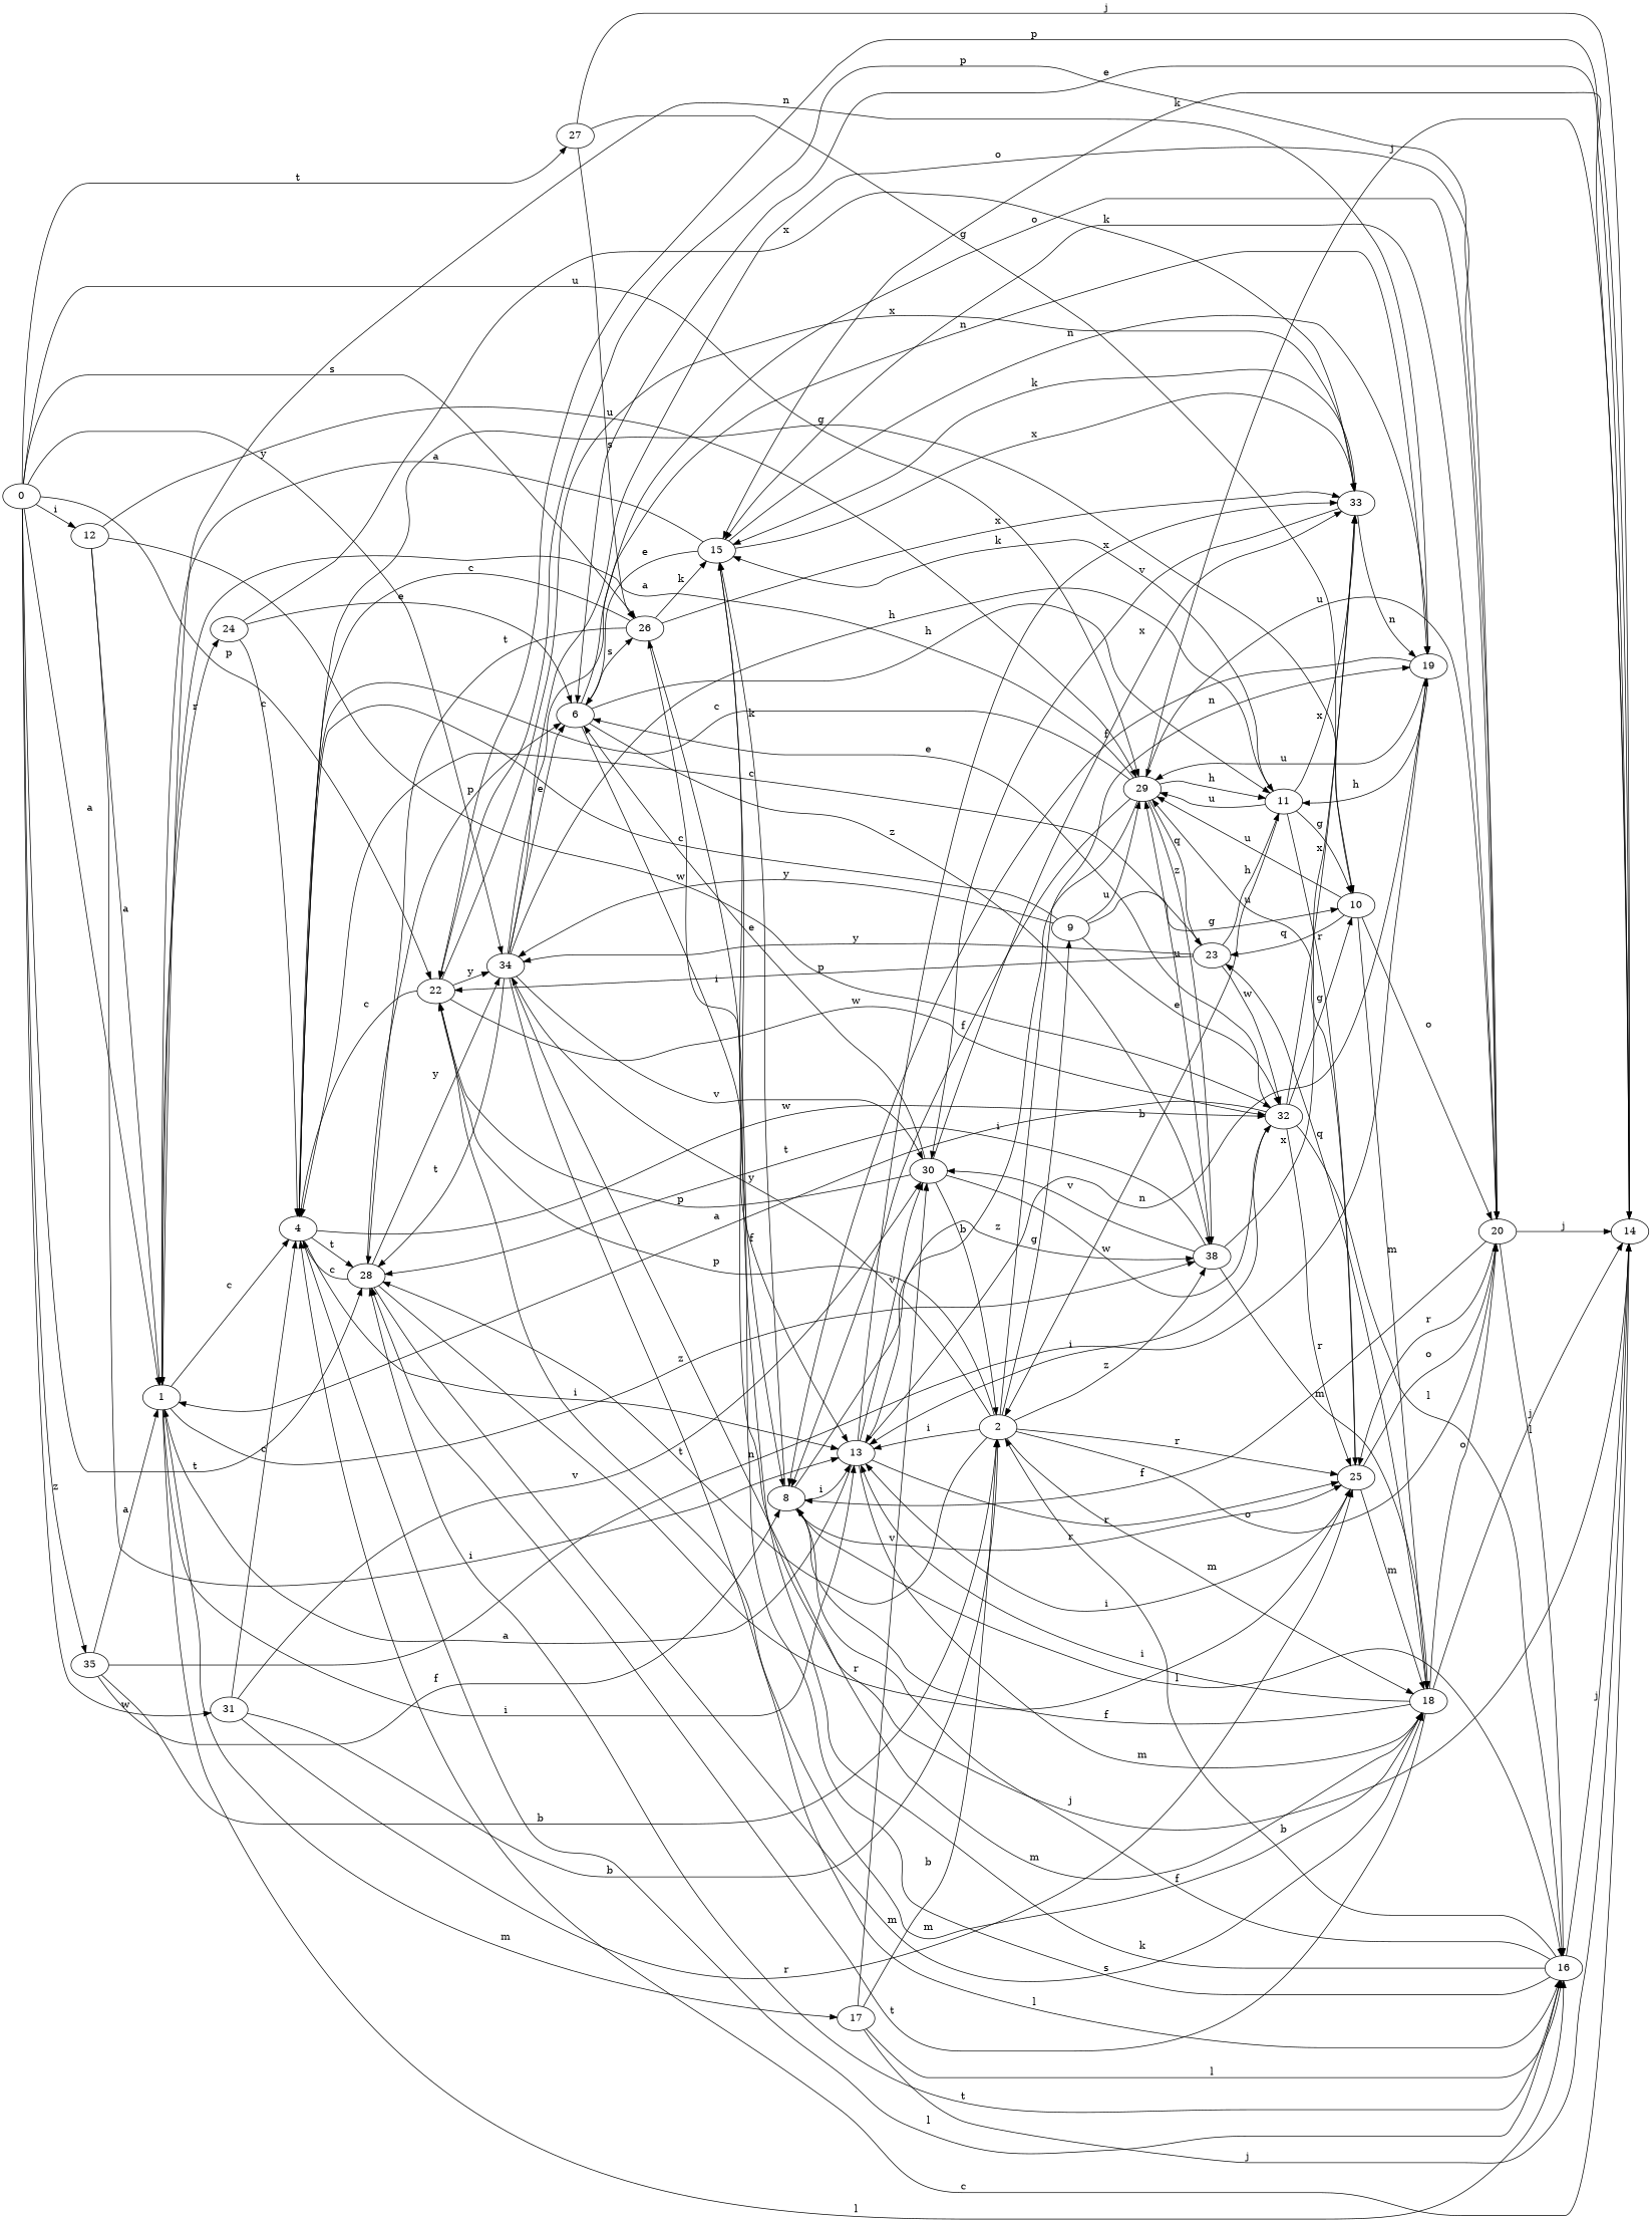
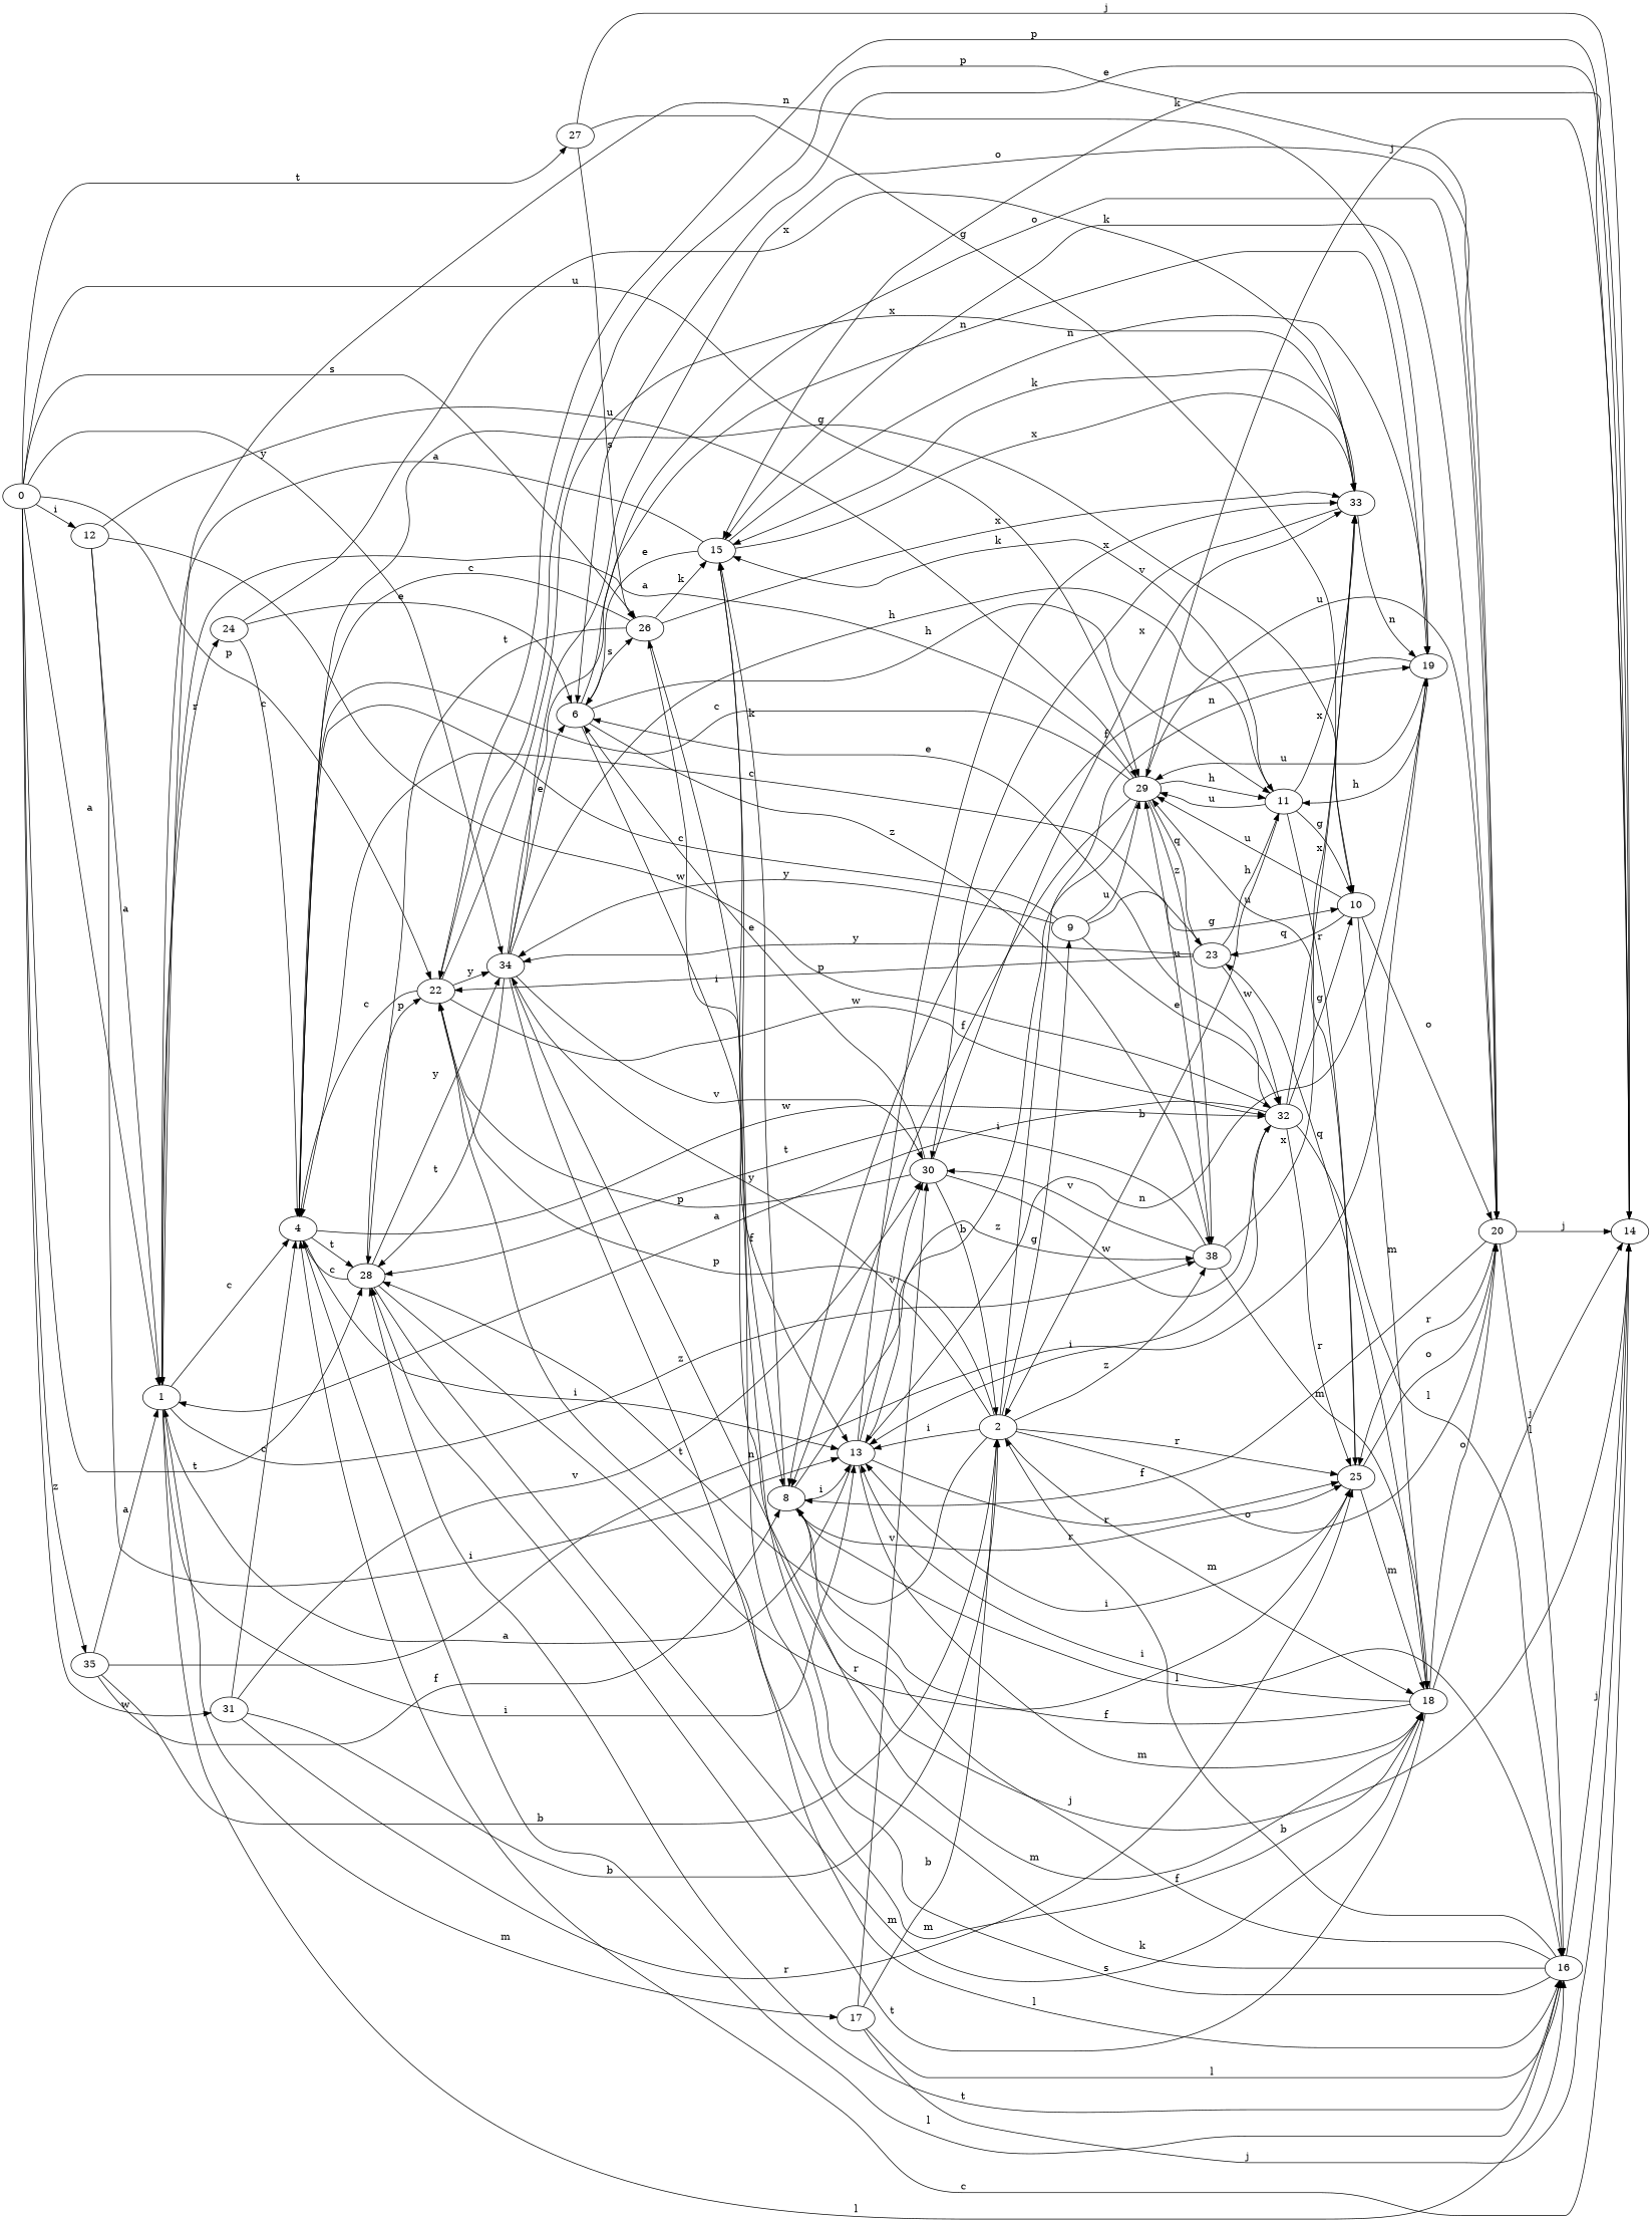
  strict digraph {
    rankdir=LR
    0
    1
    12
    22
    26
    27
    28
    29
    31
    34
    35
    4
    13
    16
    17
    19
    24
    38
    32
    18
    33
    15
    10
    14
    25
    11
    8
    23
    2
    30
    20
    6
    9
    0 -> 1 [label=a]
    0 -> 12 [label=i]
    0 -> 22 [label=p]
    0 -> 26 [label=s]
    0 -> 27 [label=t]
    0 -> 28 [label=t]
    0 -> 29 [label=u]
    0 -> 31 [label=w]
    0 -> 34 [label=y]
    0 -> 35 [label=z]
    1 -> 4 [label=c]
    1 -> 13 [label=i]
    1 -> 16 [label=l]
    1 -> 17 [label=m]
    1 -> 19 [label=n]
    1 -> 24 [label=r]
    1 -> 38 [label=z]
    12 -> 1 [label=a]
    12 -> 29 [label=u]
    12 -> 13 [label=i]
    12 -> 32 [label=w]
    22 -> 34 [label=y]
    22 -> 4 [label=c]
    22 -> 32 [label=w]
    22 -> 18 [label=m]
    22 -> 33 [label=x]
    26 -> 28 [label=t]
    26 -> 4 [label=c]
    26 -> 18 [label=m]
    26 -> 33 [label=x]
    26 -> 15 [label=k]
    27 -> 26 [label=s]
    27 -> 10 [label=g]
    27 -> 14 [label=j]
-   28 -> 6 [label=p]
+   28 -> 22 [label=p]
    28 -> 34 [label=y]
    28 -> 4 [label=c]
    28 -> 18 [label=m]
    28 -> 25 [label=r]
    29 -> 1 [label=a]
    29 -> 4 [label=c]
    29 -> 13 [label=i]
    29 -> 38 [label=z]
    29 -> 14 [label=j]
    29 -> 11 [label=h]
    29 -> 8 [label=f]
    29 -> 23 [label=q]
    31 -> 4 [label=c]
    31 -> 25 [label=r]
    31 -> 2 [label=b]
    31 -> 30 [label=v]
    34 -> 28 [label=t]
    34 -> 16 [label=l]
    34 -> 19 [label=n]
    34 -> 14 [label=j]
    34 -> 11 [label=h]
    34 -> 30 [label=v]
    34 -> 20 [label=o]
    34 -> 6 [label=e]
    35 -> 1 [label=a]
    35 -> 19 [label=n]
    35 -> 8 [label=f]
    35 -> 2 [label=b]
    4 -> 28 [label=t]
    4 -> 13 [label=i]
    4 -> 16 [label=l]
    4 -> 32 [label=w]
    4 -> 10 [label=g]
    13 -> 1 [label=a]
    13 -> 19 [label=n]
    13 -> 18 [label=m]
    13 -> 33 [label=x]
    13 -> 25 [label=r]
    13 -> 30 [label=v]
    16 -> 26 [label=s]
    16 -> 28 [label=t]
    16 -> 15 [label=k]
    16 -> 14 [label=j]
    16 -> 8 [label=f]
    16 -> 2 [label=b]
    17 -> 16 [label=l]
    17 -> 14 [label=j]
    17 -> 2 [label=b]
    17 -> 30 [label=v]
    19 -> 29 [label=u]
    19 -> 11 [label=h]
    19 -> 8 [label=f]
    24 -> 4 [label=c]
    24 -> 33 [label=x]
    24 -> 6 [label=e]
    38 -> 28 [label=t]
    38 -> 29 [label=u]
    38 -> 18 [label=m]
    38 -> 33 [label=x]
    38 -> 30 [label=v]
    32 -> 1 [label=a]
    32 -> 13 [label=i]
    32 -> 16 [label=l]
    32 -> 33 [label=x]
    32 -> 10 [label=g]
    32 -> 25 [label=r]
    32 -> 6 [label=e]
    18 -> 28 [label=t]
    18 -> 13 [label=i]
    18 -> 14 [label=j]
    18 -> 8 [label=f]
    18 -> 23 [label=q]
    18 -> 20 [label=o]
    33 -> 19 [label=n]
    33 -> 15 [label=k]
    33 -> 30 [label=v]
    15 -> 1 [label=a]
    15 -> 19 [label=n]
    15 -> 33 [label=x]
    15 -> 8 [label=f]
    15 -> 6 [label=e]
    10 -> 29 [label=u]
    10 -> 18 [label=m]
    10 -> 23 [label=q]
    10 -> 20 [label=o]
    14 -> 22 [label=p]
    14 -> 4 [label=c]
    14 -> 15 [label=k]
    14 -> 6 [label=e]
    25 -> 29 [label=u]
    25 -> 13 [label=i]
    25 -> 18 [label=m]
    25 -> 20 [label=o]
    11 -> 29 [label=u]
    11 -> 33 [label=x]
    11 -> 15 [label=k]
    11 -> 10 [label=g]
    11 -> 25 [label=r]
    11 -> 2 [label=b]
    8 -> 13 [label=i]
    8 -> 16 [label=l]
    8 -> 38 [label=z]
    8 -> 15 [label=k]
    8 -> 25 [label=r]
    23 -> 22 [label=p]
    23 -> 34 [label=y]
    23 -> 4 [label=c]
    23 -> 32 [label=w]
    23 -> 11 [label=h]
    2 -> 22 [label=p]
    2 -> 28 [label=t]
    2 -> 34 [label=y]
    2 -> 13 [label=i]
    2 -> 19 [label=n]
    2 -> 38 [label=z]
    2 -> 18 [label=m]
    2 -> 25 [label=r]
    2 -> 20 [label=o]
    2 -> 9 [label=g]
    30 -> 22 [label=p]
    30 -> 32 [label=w]
    30 -> 33 [label=x]
    30 -> 2 [label=b]
    30 -> 6 [label=e]
    20 -> 22 [label=p]
    20 -> 29 [label=u]
    20 -> 16 [label=l]
    20 -> 15 [label=k]
    20 -> 14 [label=j]
    20 -> 25 [label=r]
    20 -> 8 [label=f]
    6 -> 26 [label=s]
    6 -> 13 [label=i]
    6 -> 38 [label=z]
    6 -> 11 [label=h]
    6 -> 20 [label=o]
    9 -> 29 [label=u]
    9 -> 34 [label=y]
    9 -> 4 [label=c]
    9 -> 32 [label=e]
    9 -> 10 [label=g]
  }
